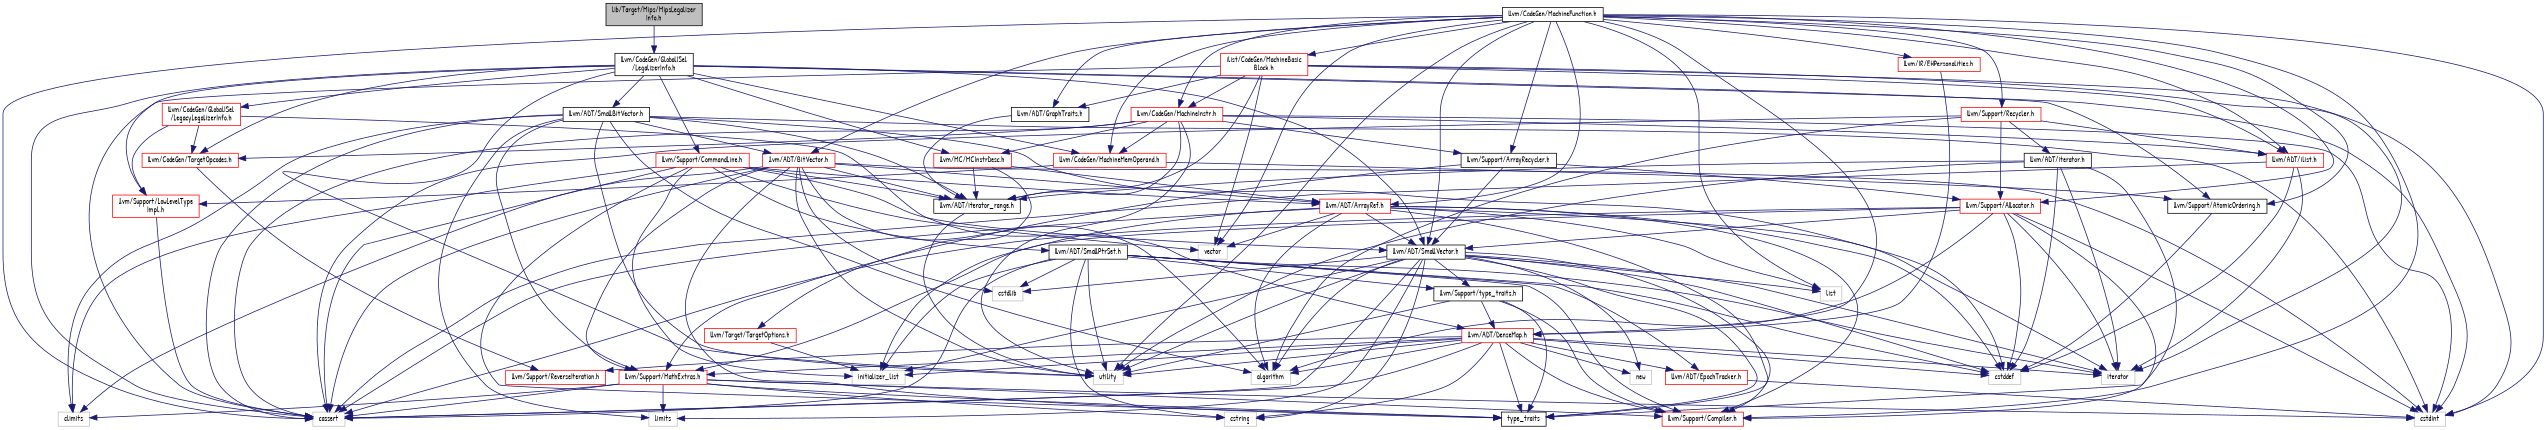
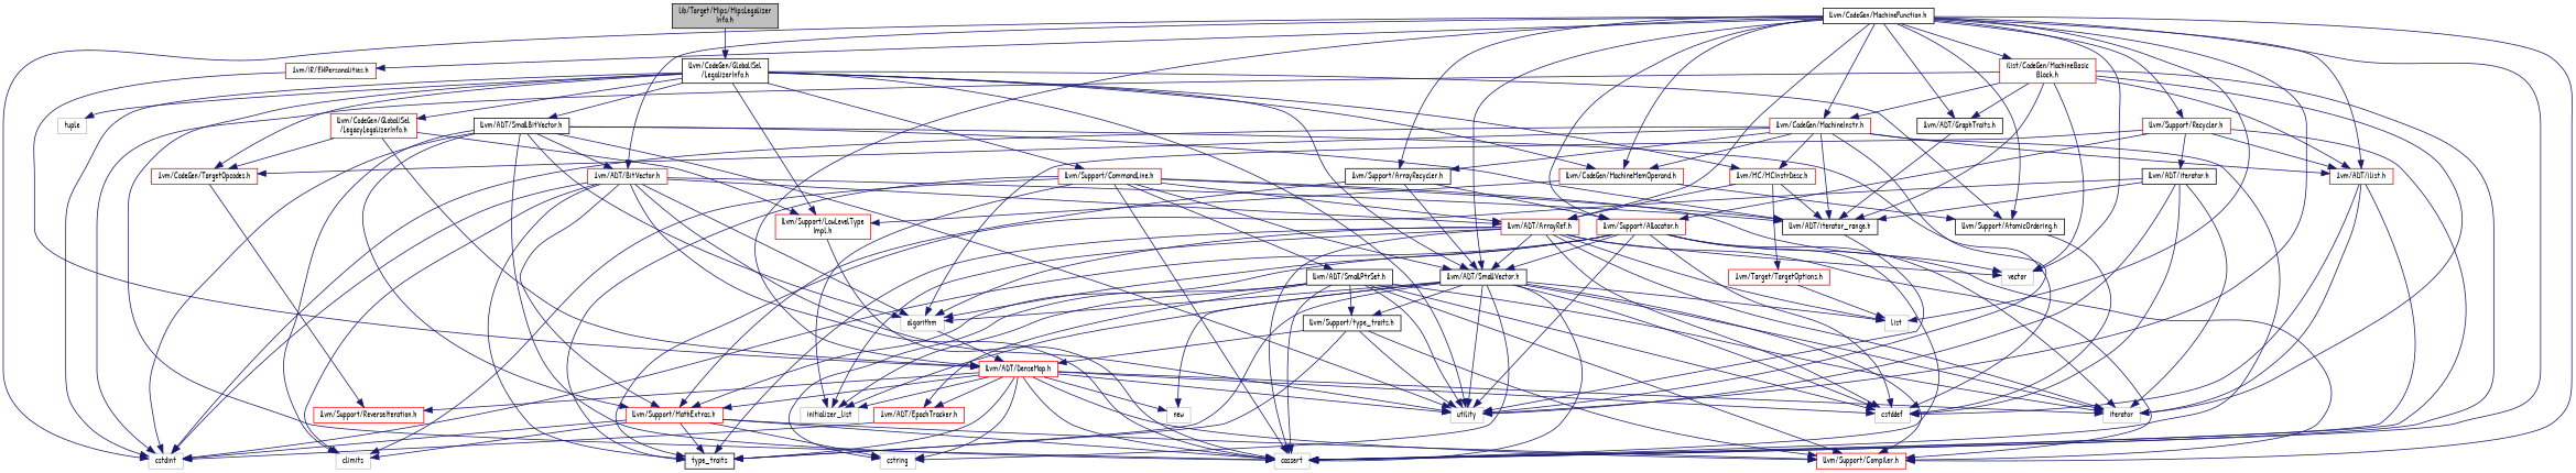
  digraph {
    fontname="Patrick Hand"
    node [color=red fontname="Patrick Hand" fontsize=10 shape=record]
    edge [color=midnightblue fontname="Patrick Hand" fontsize=10 labelfontname=Helvetica labelfontsize=10 style=solid]
    n1 [color=black fillcolor=grey75 fontcolor=black height=0.2 label="lib/Target/Mips/MipsLegalizer\lInfo.h" style=filled width=0.4]
    n2 [color=black height=0.2 label="llvm/CodeGen/GlobalISel\l/LegalizerInfo.h" width=0.4]
    n3 [color=grey75 height=0.2 label=utility width=0.4]
    n4 [color=grey75 height=0.2 label=cassert width=0.4]
    n5 [color=grey75 height=0.2 label=cstdint width=0.4]
    n6 [color=black height=0.2 label="llvm/ADT/SmallVector.h" width=0.4]
    n7 [height=0.2 label="llvm/CodeGen/MachineMemOperand.h" width=0.4]
    n8 [color=black height=0.2 label="llvm/Support/AtomicOrdering.h" width=0.4]
    n9 [height=0.2 label="llvm/CodeGen/TargetOpcodes.h" width=0.4]
    n10 [height=0.2 label="llvm/MC/MCInstrDesc.h" width=0.4]
    n11 [height=0.2 label="llvm/Support/LowLevelType\lImpl.h" width=0.4]
    n12 [color=black height=0.2 label="llvm/ADT/SmallBitVector.h" width=0.4]
    n13 [height=0.2 label="llvm/CodeGen/GlobalISel\l/LegacyLegalizerInfo.h" width=0.4]
    n14 [height=0.2 label="llvm/Support/CommandLine.h" width=0.4]
+   n15 [color=grey75 height=0.2 label=tuple width=0.4]
    n16 [color=black height=0.2 label="llvm/ADT/SmallPtrSet.h" width=0.4]
    n17 [height=0.2 label="llvm/ADT/EpochTracker.h" width=0.4]
    n18 [height=0.2 label="llvm/Support/Compiler.h" width=0.4]
    n19 [color=black height=0.2 label="llvm/Support/type_traits.h" width=0.4]
    n20 [color=grey75 height=0.2 label=cstddef width=0.4]
-   n21 [color=grey75 height=0.2 label=cstdlib width=0.4]
    n22 [color=grey75 height=0.2 label=cstring width=0.4]
    n23 [color=grey75 height=0.2 label=initializer_list width=0.4]
    n24 [color=grey75 height=0.2 label=iterator width=0.4]
    n25 [color=black height=0.2 label="llvm/CodeGen/MachineFunction.h" width=0.4]
    n26 [height=0.2 label="llvm/ADT/ArrayRef.h" width=0.4]
    n27 [color=grey75 height=0.2 label=list width=0.4]
    n28 [color=grey75 height=0.2 label=vector width=0.4]
    n29 [height=0.2 label="llvm/ADT/BitVector.h" width=0.4]
    n30 [height=0.2 label="llvm/ADT/DenseMap.h" width=0.4]
    n31 [color=black height=0.2 label="llvm/ADT/GraphTraits.h" width=0.4]
    n32 [height=0.2 label="llvm/ADT/ilist.h" width=0.4]
    n33 [height=0.2 label="ilist/CodeGen/MachineBasic\lBlock.h" width=0.4]
    n34 [height=0.2 label="llvm/CodeGen/MachineInstr.h" width=0.4]
    n35 [color=black height=0.2 label="llvm/Support/ArrayRecycler.h" width=0.4]
    n36 [height=0.2 label="llvm/Support/Allocator.h" width=0.4]
    n37 [height=0.2 label="llvm/IR/EHPersonalities.h" width=0.4]
    n38 [height=0.2 label="llvm/Support/Recycler.h" width=0.4]
    n39 [height=0.2 label="llvm/Support/ReverseIteration.h" width=0.4]
    n40 [color=black height=0.2 label=type_traits width=0.4]
    n41 [color=grey75 height=0.2 label=algorithm width=0.4]
-   n42 [color=grey75 height=0.2 label=limits width=0.4]
    n43 [color=grey75 height=0.2 label=new width=0.4]
    n44 [color=black height=0.2 label="llvm/ADT/iterator_range.h" width=0.4]
    n45 [height=0.2 label="llvm/Support/MathExtras.h" width=0.4]
    n46 [color=grey75 height=0.2 label=climits width=0.4]
    n47 [color=black height=0.2 label="llvm/ADT/iterator.h" width=0.4]
    n48 [height=0.2 label="llvm/Target/TargetOptions.h" width=0.4]
    n1 -> n2
    n2 -> n3
    n2 -> n4
    n2 -> n5
    n2 -> n6
    n2 -> n7
    n2 -> n8
    n2 -> n9
    n2 -> n10
    n2 -> n11
    n2 -> n12
    n2 -> n13
    n2 -> n14
+   n2 -> n15
    n6 -> n3
    n6 -> n4
    n6 -> n18
    n6 -> n19
    n6 -> n20
-   n6 -> n21
    n6 -> n22
    n6 -> n23
    n6 -> n24
    n6 -> n27
    n6 -> n40
    n6 -> n41
-   n6 -> n42
    n6 -> n43
    n7 -> n8
    n7 -> n11
    n8 -> n20
    n9 -> n39
    n10 -> n26
    n10 -> n44
    n10 -> n48
    n11 -> n4
    n12 -> n3
    n12 -> n4
    n12 -> n5
    n12 -> n20
    n12 -> n29
    n12 -> n41
-   n12 -> n42
    n12 -> n44
    n12 -> n45
    n12 -> n46
    n13 -> n9
    n13 -> n11
    n13 -> n30
    n14 -> n4
    n14 -> n6
    n14 -> n16
    n14 -> n23
    n14 -> n26
    n14 -> n28
    n14 -> n40
    n14 -> n44
    n14 -> n46
    n16 -> n3
    n16 -> n4
    n16 -> n17
    n16 -> n18
    n16 -> n19
    n16 -> n20
-   n16 -> n21
    n16 -> n22
    n16 -> n23
    n16 -> n24
    n17 -> n5
    n19 -> n3
    n19 -> n18
    n19 -> n30
    n19 -> n40
    n25 -> n3
    n25 -> n4
    n25 -> n5
    n25 -> n6
    n25 -> n7
    n25 -> n8
    n25 -> n18
    n25 -> n26
    n25 -> n27
    n25 -> n28
    n25 -> n29
    n25 -> n30
    n25 -> n31
    n25 -> n32
    n25 -> n33
    n25 -> n34
    n25 -> n35
    n25 -> n36
    n25 -> n37
    n25 -> n38
    n26 -> n4
    n26 -> n6
    n26 -> n18
    n26 -> n20
    n26 -> n23
    n26 -> n24
    n26 -> n27
    n26 -> n28
    n26 -> n40
    n26 -> n41
    n29 -> n3
    n29 -> n4
    n29 -> n5
-   n29 -> n21
    n29 -> n26
    n29 -> n40
    n29 -> n41
    n29 -> n44
    n29 -> n45
    n29 -> n46
    n30 -> n3
    n30 -> n4
    n30 -> n17
    n30 -> n18
    n30 -> n20
    n30 -> n22
    n30 -> n23
    n30 -> n24
    n30 -> n39
    n30 -> n40
-   n30 -> n41
+   n41 -> n30
    n30 -> n43
    n30 -> n45
    n31 -> n44
    n32 -> n4
    n32 -> n20
    n32 -> n24
    n33 -> n4
    n33 -> n5
    n33 -> n24
    n33 -> n28
    n33 -> n31
    n33 -> n32
    n33 -> n34
    n33 -> n44
    n34 -> n3
    n34 -> n4
    n34 -> n5
    n34 -> n7
    n34 -> n9
    n34 -> n10
    n34 -> n32
    n34 -> n35
    n34 -> n44
    n35 -> n6
    n35 -> n36
    n35 -> n45
+   n36 -> n3
    n36 -> n4
    n36 -> n5
    n36 -> n6
    n36 -> n18
    n36 -> n20
    n36 -> n24
    n36 -> n41
    n36 -> n45
    n37 -> n30
    n38 -> n4
    n38 -> n32
    n38 -> n36
    n38 -> n41
    n38 -> n47
    n44 -> n3
    n45 -> n4
    n45 -> n5
    n45 -> n18
    n45 -> n22
    n45 -> n40
-   n45 -> n42
    n45 -> n46
    n47 -> n3
    n47 -> n20
    n47 -> n24
    n47 -> n40
    n47 -> n44
-   n48 -> n23
+   n48 -> n27
  }
